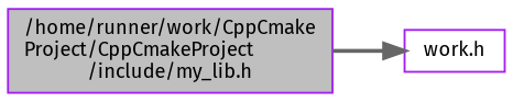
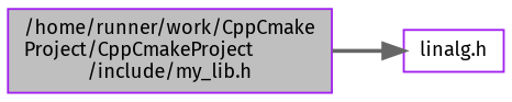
  digraph {
    rankdir=LR
    fontname="Fira Sans"
    node [color=purple fontname="Fira Sans" fontsize=10 shape=record style=filled]
    n1 [fillcolor=grey75 fontcolor=black height=0.2 label="/home/runner/work/CppCmake\lProject/CppCmakeProject\l/include/my_lib.h" width=0.4]
-   n2 [fillcolor=white height=0.2 label="work.h" width=0.4]
+   n2 [fillcolor=white height=0.2 label="linalg.h" width=0.4]
    n1 -> n2 [color=gray40 fontname="Fira Sans" fontsize=10 labelfontname=Helvetica labelfontsize=10 style=bold]
  }
